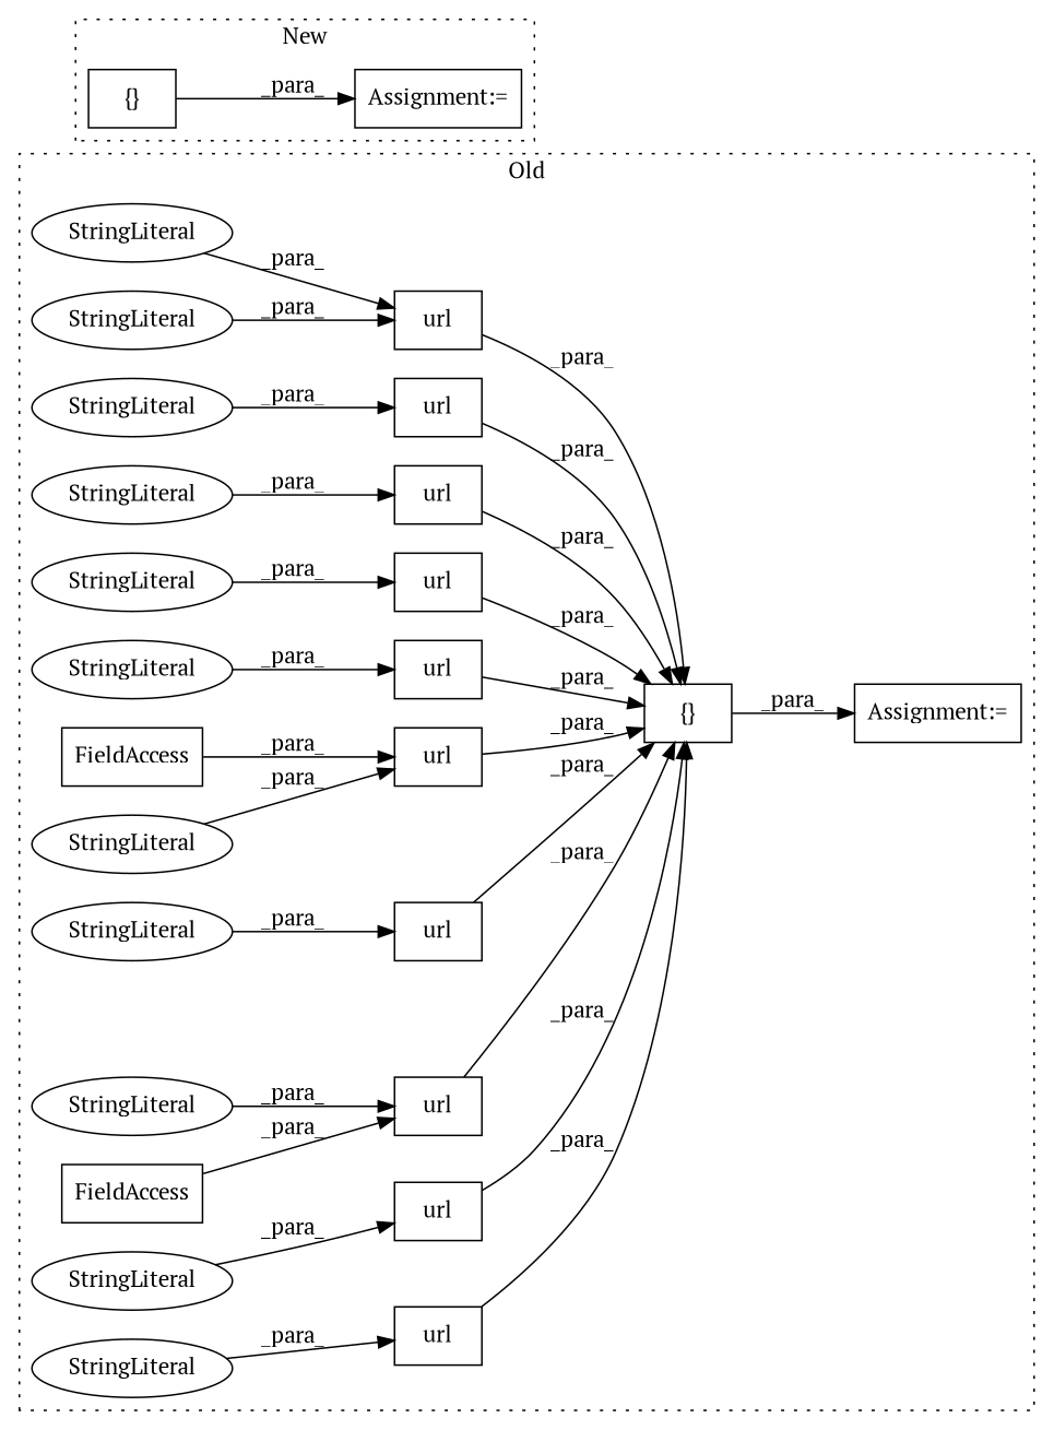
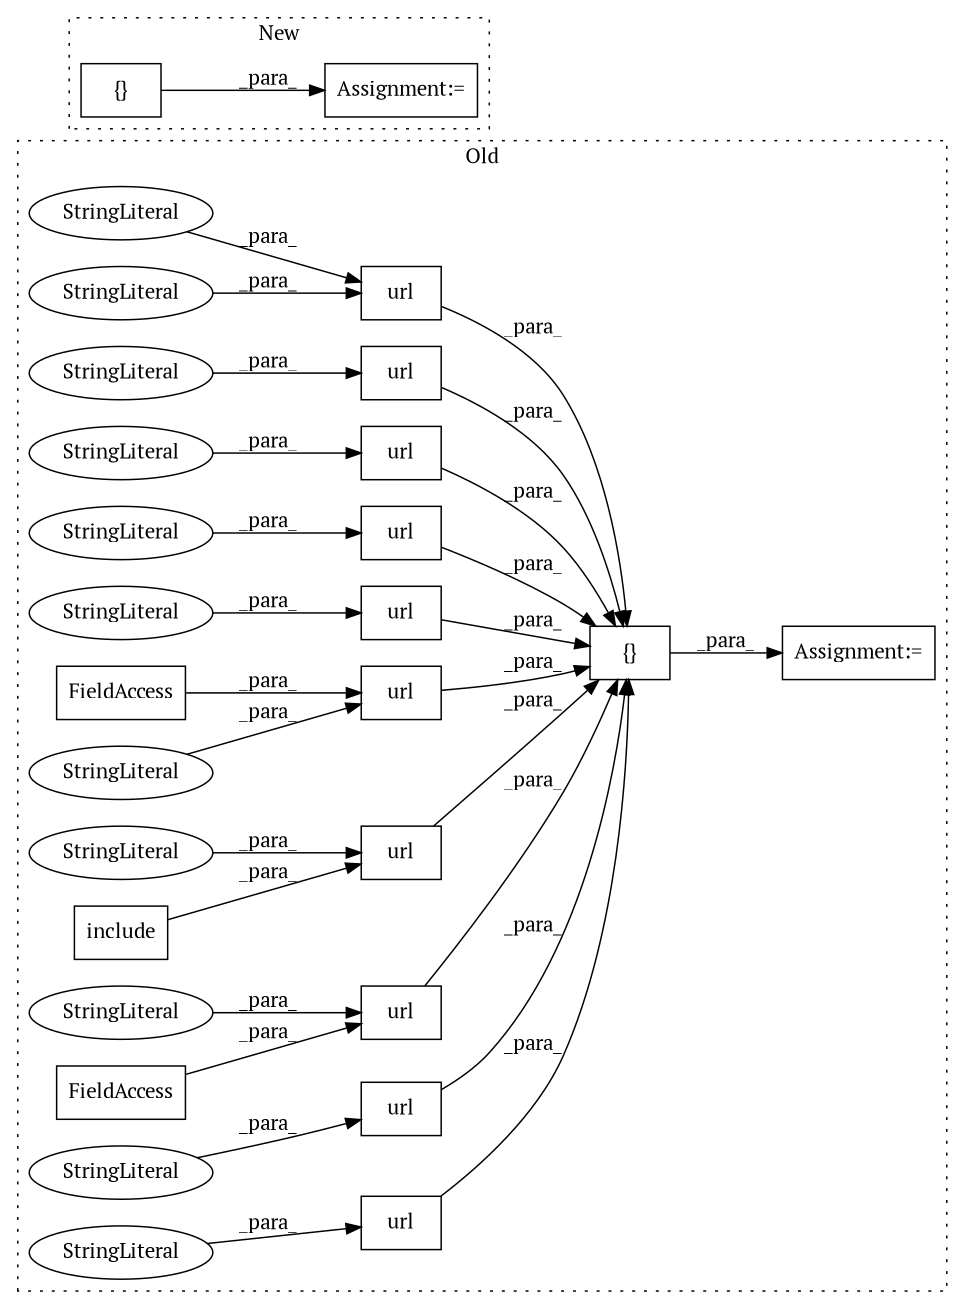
  digraph {
    rankdir=LR
    fontname="PT Serif"
    node [a=32 l="4,1" s=336 shape=box fontname="PT Serif"]
    edge [fontname="PT Serif"]
    n1 [label=url s="355,428"]
    n2 [a=45 l=22 label=StringLiteral s=406 shape=ellipse]
    n3 [a=45 l=25 label=StringLiteral s=359 shape=ellipse]
    n4 [a=4 l="1,1" label="{}" s="354,923"]
    n5 [label=url s="430,496"]
    n6 [a=45 l=41 label=StringLiteral s=434 shape=ellipse]
    n7 [label=url s="621,683"]
    n8 [a=45 l=32 label=StringLiteral s=625 shape=ellipse]
    n9 [label=url s="763,795"]
    n10 [a=45 l=13 label=StringLiteral s=767 shape=ellipse]
    n11 [label=url s="498,568"]
    n12 [a=45 l=20 label=StringLiteral s=502 shape=ellipse]
    n13 [label=url s="570,619"]
    n14 [a=45 l=26 label=StringLiteral s=574 shape=ellipse]
+   n15 [l="8,1" label=include s="895,921"]
    n16 [a=7 l=1 label="Assignment:="]
    n17 [label=url s="877,922"]
    n18 [a=45 l=13 label=StringLiteral s=881 shape=ellipse]
    n19 [label=url s="837,875"]
    n20 [a=22 l=17 label=FieldAccess s=858]
    n21 [a=22 l=25 label=FieldAccess s=658]
    n22 [a=45 l=16 label=StringLiteral s=841 shape=ellipse]
    n23 [label=url s="685,761"]
    n24 [a=45 l=22 label=StringLiteral s=689 shape=ellipse]
    n25 [label=url s="797,835"]
    n26 [a=45 l=16 label=StringLiteral s=801 shape=ellipse]
    n27 [a=4 l="1,1" label="{}" s="354,1033"]
    n28 [a=7 l=1 label="Assignment:="]
    subgraph cluster_1 {
      label=Old
      style=dotted
      n1
      n2
      n3
      n4
      n5
      n6
      n7
      n8
      n9
      n10
      n11
      n12
      n13
      n14
+     n15
      n16
      n17
      n18
      n19
      n20
      n21
      n22
      n23
      n24
      n25
      n26
    }
    subgraph cluster_2 {
      label=New
      style=dotted
      n27
      n28
    }
    n1 -> n4 [label=_para_]
    n2 -> n1 [label=_para_]
    n3 -> n1 [label=_para_]
    n4 -> n16 [label=_para_]
    n5 -> n4 [label=_para_]
    n6 -> n5 [label=_para_]
    n7 -> n4 [label=_para_]
    n8 -> n7 [label=_para_]
    n9 -> n4 [label=_para_]
    n10 -> n9 [label=_para_]
    n11 -> n4 [label=_para_]
    n12 -> n11 [label=_para_]
    n13 -> n4 [label=_para_]
    n14 -> n13 [label=_para_]
+   n15 -> n17 [label=_para_]
    n17 -> n4 [label=_para_]
    n18 -> n17 [label=_para_]
    n19 -> n4 [label=_para_]
    n20 -> n19 [label=_para_]
    n21 -> n7 [label=_para_]
    n22 -> n19 [label=_para_]
    n23 -> n4 [label=_para_]
    n24 -> n23 [label=_para_]
    n25 -> n4 [label=_para_]
    n26 -> n25 [label=_para_]
    n27 -> n28 [label=_para_]
  }
